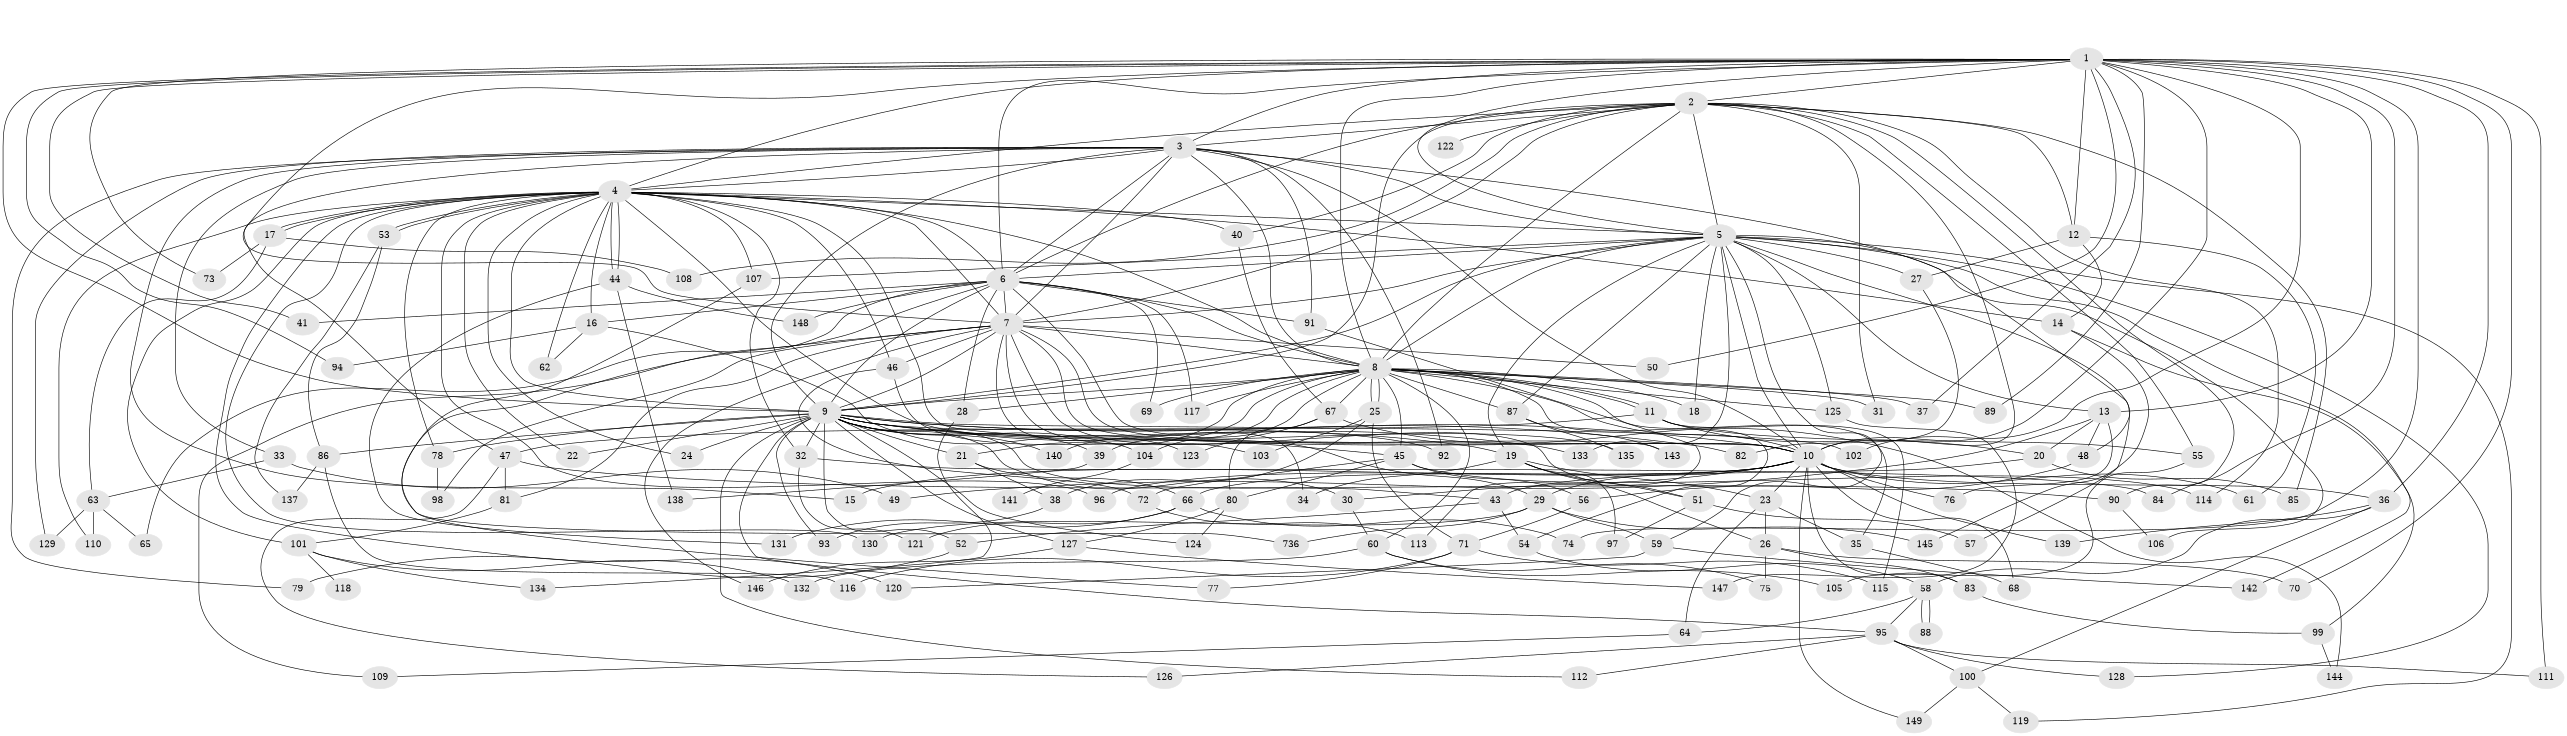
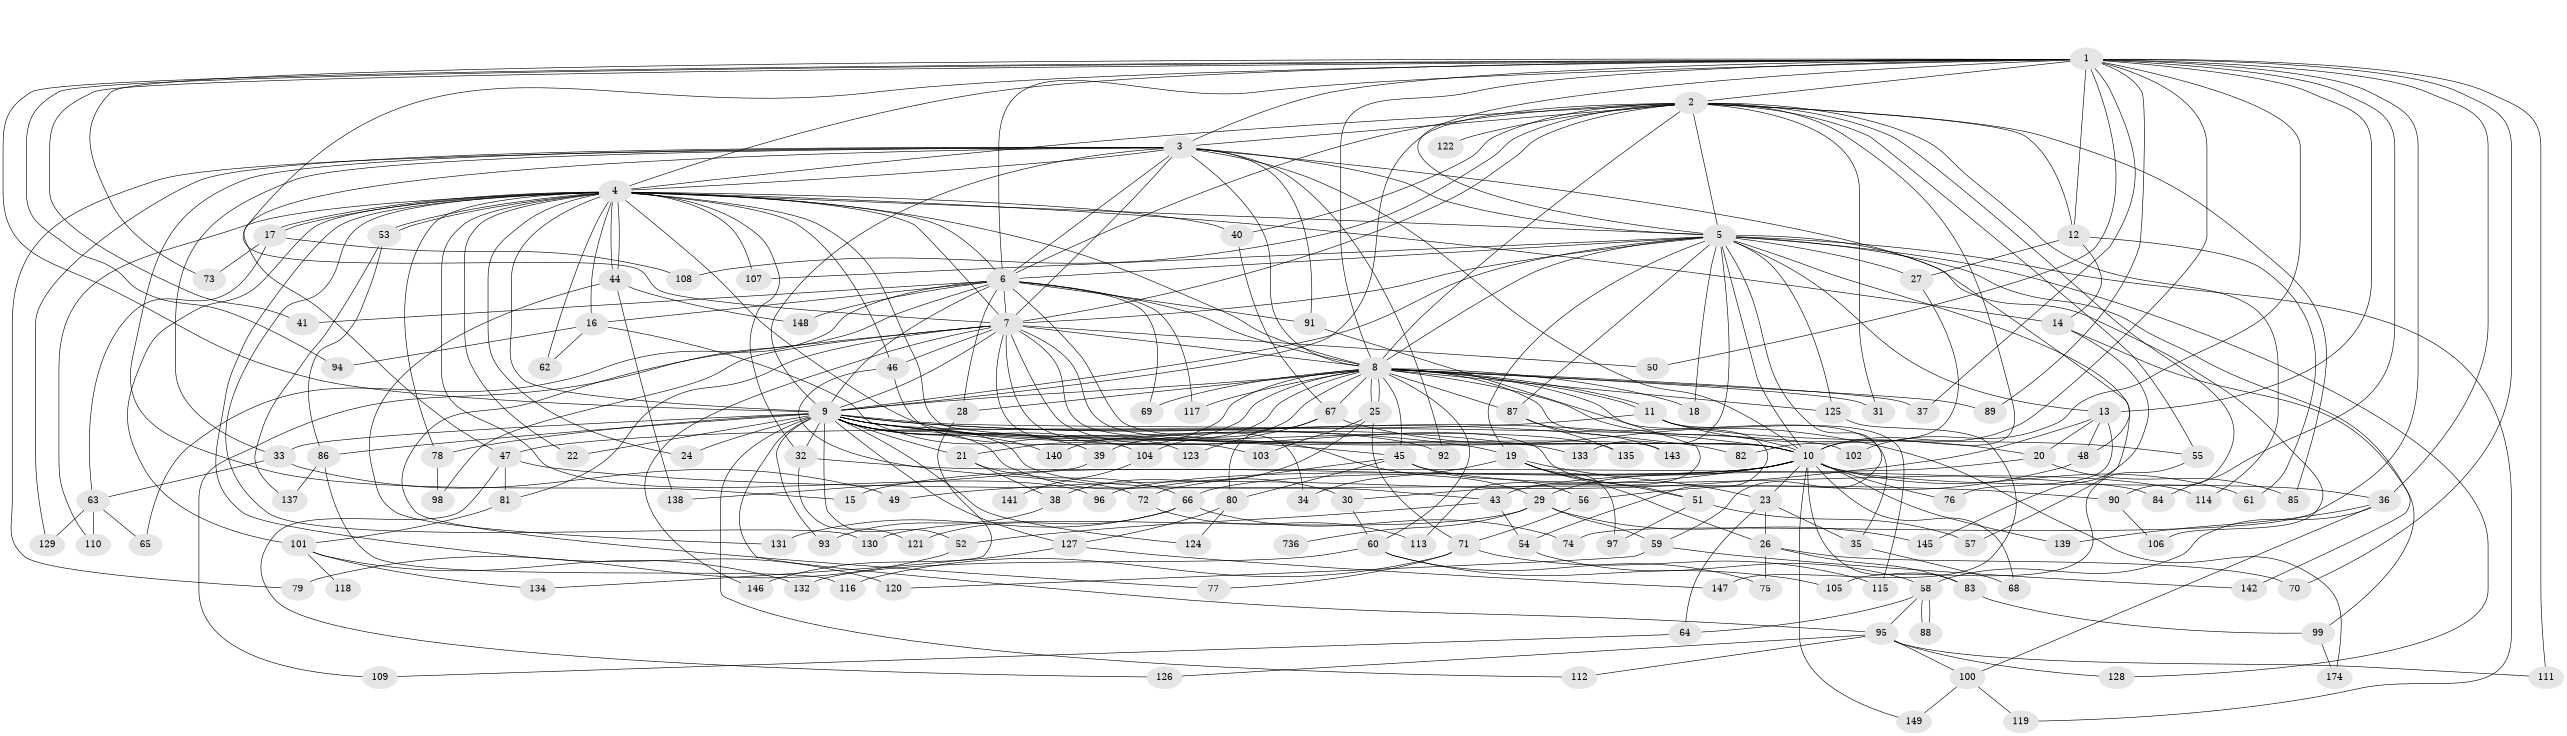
  graph {
    fontname="DejaVu Serif"
    node [color=gray90 fontname="DejaVu Serif" style=filled]
    edge [fontname="DejaVu Serif"]
    1
    2
    3
    4
    5
    6
    7
    8
    9
    10
    12
    13
    36
    37
    41
    50
    70
    73
    74
    84
    89
    94
    102
    111
    122
    31
    40
    55
    85
    90
    108
    114
    15
    33
    47
    48
    79
    91
    92
    129
    14
    16
    17
    22
    24
    32
    44
    46
    53
    62
    78
    96
    101
    107
    110
    120
    130
    135
    18
    19
    27
    57
    59
    87
    106
    119
    125
    128
    133
    142
    28
    65
    69
    77
    117
    148
    29
    34
    51
    81
    98
    109
    143
    146
    11
    21
    25
    35
    39
    45
    54
    60
    67
    104
    140
    30
    43
    52
    82
    86
    93
    95
    112
    124
    127
    23
    61
    66
    68
    76
    83
    139
    149
    20
    49
    58
    100
    105
    63
    126
    56
    113
    99
    145
    123
    121
    138
    131
    103
    72
    137
    134
    132
    118
    n135 [label=736]
    26
    97
    147
    115
    38
    71
    80
    75
-   144
+   144 [label=174]
    141
    116
    64
    88
    1 -- 2
    1 -- 3
    1 -- 4
    1 -- 5
    1 -- 6
    1 -- 7
    1 -- 8
    1 -- 9
    1 -- 10
    1 -- 12
    1 -- 13
    1 -- 36
    1 -- 37
    1 -- 41
    1 -- 50
    1 -- 70
    1 -- 73
    1 -- 74
    1 -- 84
    1 -- 89
    1 -- 94
    1 -- 102
    1 -- 111
    2 -- 3
    2 -- 4
    2 -- 5
    2 -- 6
    2 -- 7
    2 -- 8
    2 -- 9
    2 -- 10
    2 -- 12
    2 -- 122
    2 -- 31
    2 -- 40
    2 -- 55
    2 -- 85
    2 -- 90
    2 -- 108
    2 -- 114
    3 -- 4
    3 -- 5
    3 -- 6
    3 -- 7
    3 -- 8
    3 -- 9
    3 -- 10
    3 -- 15
    3 -- 33
    3 -- 47
    3 -- 48
    3 -- 79
    3 -- 91
    3 -- 92
    3 -- 129
    4 -- 5
    4 -- 6
    4 -- 7
    4 -- 8
    4 -- 9
    4 -- 10
    4 -- 40
    4 -- 14
    4 -- 16
    4 -- 17
    4 -- 17
    4 -- 22
    4 -- 24
    4 -- 32
    4 -- 44
    4 -- 44
    4 -- 46
    4 -- 53
    4 -- 53
    4 -- 62
    4 -- 78
    4 -- 96
    4 -- 101
    4 -- 107
    4 -- 110
    4 -- 120
    4 -- 130
    4 -- 135
    5 -- 6
    5 -- 7
    5 -- 8
    5 -- 9
    5 -- 10
    5 -- 13
    5 -- 107
    5 -- 18
    5 -- 19
    5 -- 27
    5 -- 57
    5 -- 59
    5 -- 87
    5 -- 106
    5 -- 119
    5 -- 125
    5 -- 128
    5 -- 133
    5 -- 142
    6 -- 7
    6 -- 8
    6 -- 9
    6 -- 10
    6 -- 41
    6 -- 91
    6 -- 16
    6 -- 28
    6 -- 65
    6 -- 69
    6 -- 77
    6 -- 117
    6 -- 148
    7 -- 8
    7 -- 9
    7 -- 10
    7 -- 50
    7 -- 46
    7 -- 29
    7 -- 34
    7 -- 51
    7 -- 81
    7 -- 98
    7 -- 109
    7 -- 143
    7 -- 146
    8 -- 9
    8 -- 10
    8 -- 37
    8 -- 89
    8 -- 31
    8 -- 18
    8 -- 87
    8 -- 125
    8 -- 28
    8 -- 69
    8 -- 117
    8 -- 11
    8 -- 11
    8 -- 21
    8 -- 25
    8 -- 25
    8 -- 35
    8 -- 39
    8 -- 45
    8 -- 54
    8 -- 60
    8 -- 67
    8 -- 104
    8 -- 140
    9 -- 10
    9 -- 102
+   9 -- 33
    9 -- 92
    9 -- 22
    9 -- 24
    9 -- 32
    9 -- 78
    9 -- 19
    9 -- 133
    9 -- 21
    9 -- 39
    9 -- 45
    9 -- 104
    9 -- 140
    9 -- 30
    9 -- 43
    9 -- 52
    9 -- 82
    9 -- 86
    9 -- 93
    9 -- 95
    9 -- 112
    9 -- 124
    9 -- 127
    10 -- 36
    10 -- 15
    10 -- 96
    10 -- 29
    10 -- 30
    10 -- 23
    10 -- 61
    10 -- 66
    10 -- 68
    10 -- 76
    10 -- 83
    10 -- 139
    10 -- 149
    12 -- 14
    12 -- 27
    12 -- 61
    13 -- 48
    13 -- 76
    13 -- 20
    13 -- 49
    36 -- 139
    36 -- 58
    36 -- 100
    40 -- 67
    55 -- 105
    90 -- 106
    33 -- 49
    33 -- 63
    47 -- 90
    47 -- 81
    47 -- 126
    48 -- 56
    91 -- 113
    14 -- 99
    14 -- 145
    16 -- 94
    16 -- 62
    16 -- 123
    17 -- 73
    17 -- 108
    17 -- 63
    32 -- 84
    32 -- 121
    44 -- 148
    44 -- 138
    44 -- 131
    46 -- 103
    46 -- 72
    53 -- 86
    53 -- 137
    78 -- 98
    101 -- 134
    101 -- 132
    101 -- 118
-   107 -- n135
    19 -- 34
    19 -- 51
    19 -- 23
    19 -- 26
    19 -- 97
    27 -- 82
    59 -- 120
    59 -- 142
    87 -- 135
    87 -- 143
    125 -- 147
    28 -- 134
    29 -- 130
    29 -- 59
    29 -- 145
    29 -- n135
    51 -- 57
    51 -- 97
    81 -- 101
    11 -- 55
    11 -- 47
    11 -- 20
    11 -- 115
    21 -- 66
    21 -- 38
    25 -- 103
    25 -- 38
    25 -- 71
    35 -- 68
    39 -- 138
    45 -- 114
    45 -- 56
    45 -- 72
    45 -- 80
    54 -- 58
    60 -- 105
    60 -- 132
    60 -- 75
    67 -- 123
    67 -- 80
    67 -- 144
    104 -- 141
    30 -- 60
    43 -- 54
    43 -- 52
    52 -- 79
    86 -- 137
    86 -- 116
    95 -- 111
    95 -- 128
    95 -- 112
    95 -- 100
    95 -- 126
    127 -- 146
    127 -- 147
    23 -- 35
    23 -- 26
    23 -- 64
    66 -- 74
    66 -- 121
    66 -- 131
    83 -- 99
    20 -- 85
    20 -- 43
    58 -- 95
    58 -- 64
    58 -- 88
    58 -- 88
    100 -- 119
    100 -- 149
    63 -- 129
    63 -- 110
    63 -- 65
    56 -- 71
    99 -- 144
    72 -- 113
    26 -- 70
    26 -- 83
    26 -- 75
    38 -- 93
    71 -- 77
    71 -- 115
    71 -- 116
    80 -- 124
    80 -- 127
    64 -- 109
  }
